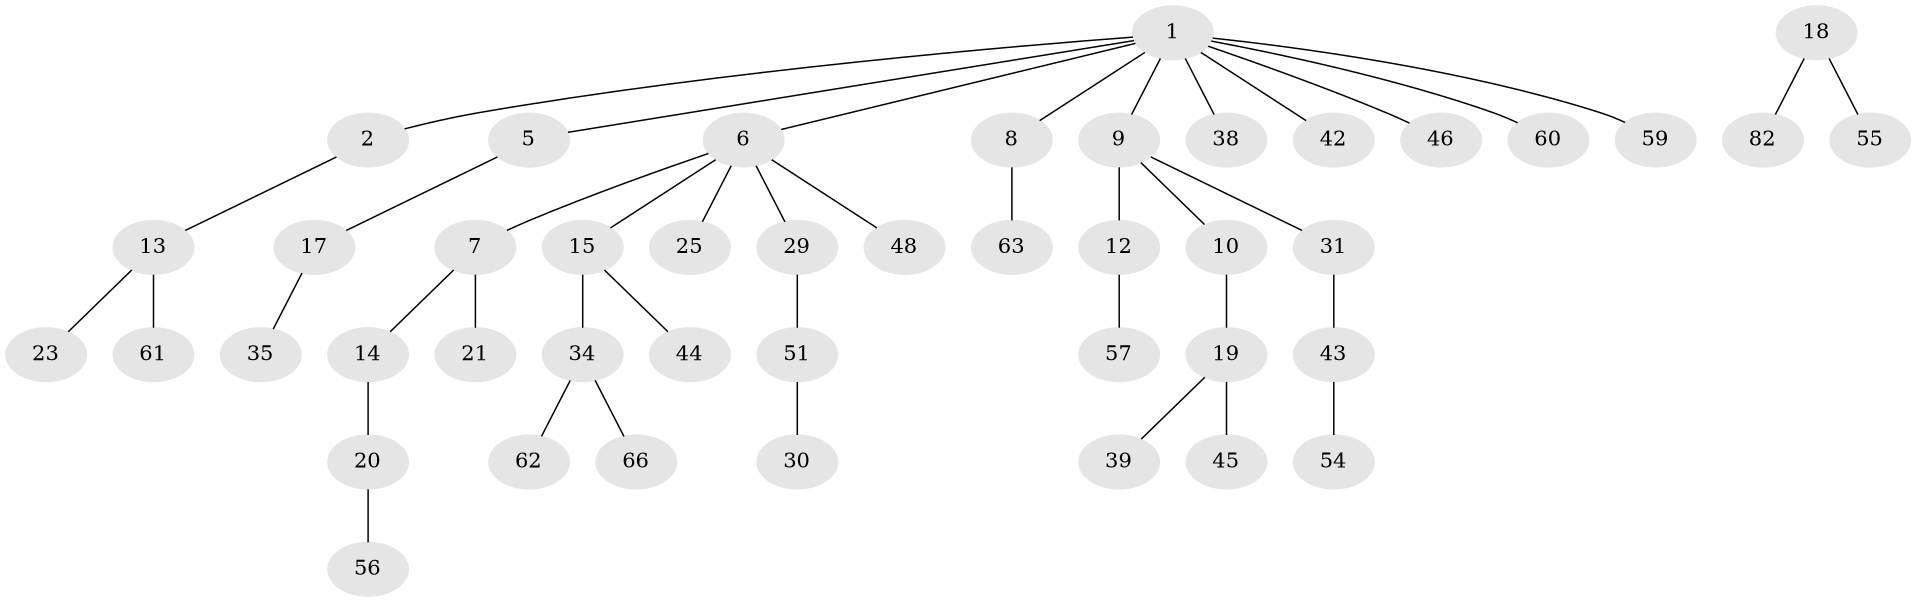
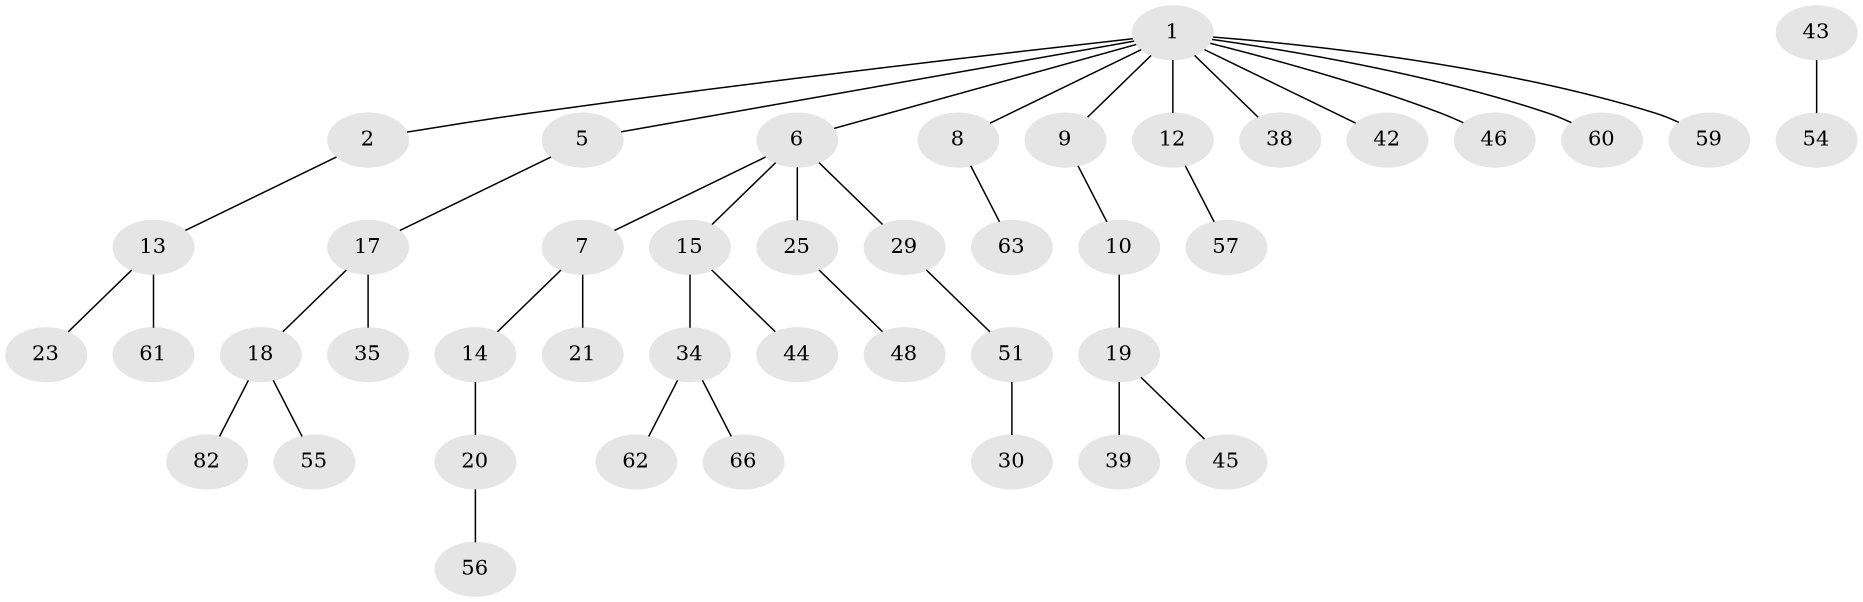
  graph {
    node [color=gray90 style=filled]
    1 [super="+3"]
    2 [super="+4"]
    5 [super="+16"]
    6 [super="+41"]
    8 [super="+26"]
    9 [super="+22"]
    12 [super="+27"]
    38
    42 [super="+43"]
    46
    60
    59
    13 [super="+47"]
    17 [super="+28"]
    7 [super="+50"]
    15
    25
    29 [super="+40"]
    48 [super="+53"]
    63
    10 [super="+11"]
-   31
    57 [super="+65"]
    23
    61
    18 [super="+37"]
    35
    14
    21 [super="+49"]
    34 [super="+58"]
    44 [super="+64"]
    51
    20 [super="+24"]
    19 [super="+32"]
    n35 [label=43 super="+36"]
    39
    45
    56
    62
    66
    n41 [label=82]
    55
    30
    54
    1 -- 2
    1 -- 5
    1 -- 6
    1 -- 8
    1 -- 9
-   9 -- 12
+   1 -- 12
    1 -- 38
    1 -- 42
    1 -- 46
    1 -- 60
    1 -- 59
    2 -- 13
    5 -- 17
    6 -- 7
    6 -- 15
    6 -- 25
    6 -- 29
-   6 -- 48
+   25 -- 48
    8 -- 63
    9 -- 10
-   9 -- 31
    12 -- 57
    13 -- 23
    13 -- 61
+   17 -- 18
    17 -- 35
    7 -- 14
    7 -- 21
    15 -- 34
    15 -- 44
    29 -- 51
    10 -- 19
-   31 -- n35
    18 -- n41
    18 -- 55
    14 -- 20
    34 -- 62
    34 -- 66
    51 -- 30
    20 -- 56
    19 -- 39
    19 -- 45
    n35 -- 54
  }
